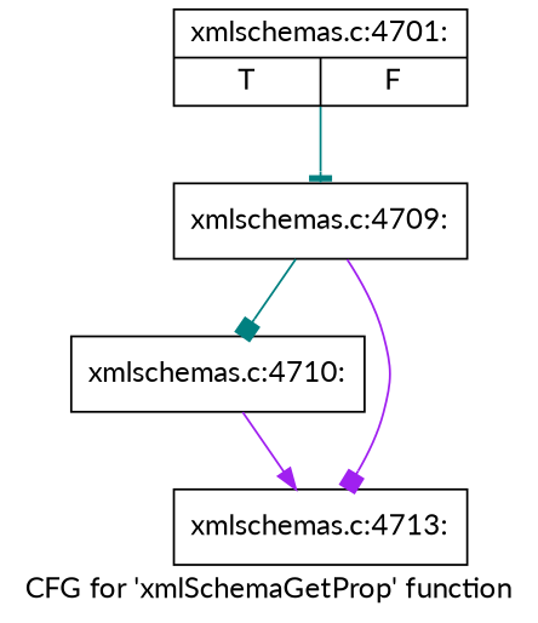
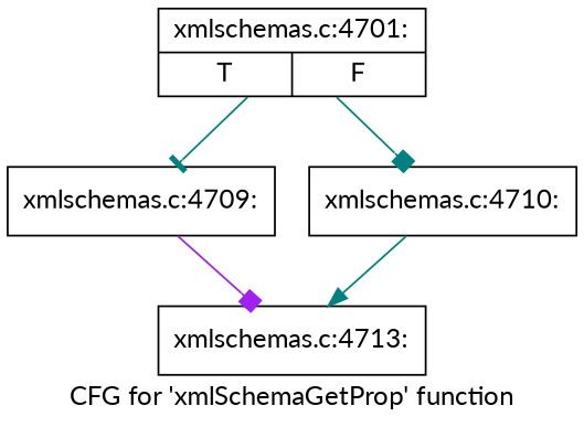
  digraph {
    fontname=Lato
    label="CFG for 'xmlSchemaGetProp' function"
    node [fontname=Lato shape=record]
    edge [arrowhead=box color=teal fontname=Lato]
    n1 [label="{xmlschemas.c:4701:|{<s0>T|<s1>F}}"]
    n2 [label="{xmlschemas.c:4709:}"]
    n3 [label="{xmlschemas.c:4710:}"]
    n4 [label="{xmlschemas.c:4713:}"]
    n1 -> n2 [arrowhead=tee]
-   n2 -> n3
+   n1 -> n3
    n2 -> n4 [color=purple]
-   n3 -> n4 [arrowhead=normal color=purple]
+   n3 -> n4 [arrowhead=normal]
  }
